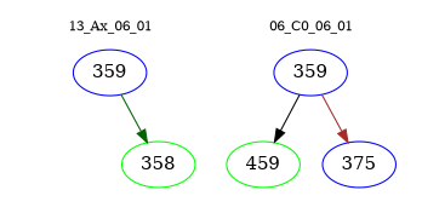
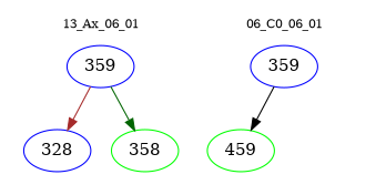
  digraph {
    node [color=blue]
    edge [color=brown]
    n1 [label=359]
+   n2 [label=328]
    n3 [color=green label=358]
    n4 [label=359]
    n5 [color=green label=459]
-   n6 [label=375]
    subgraph cluster_1 {
      color=white
      fontsize=10
      label="13_Ax_06_01"
      n1
+     n2
      n3
    }
    subgraph cluster_2 {
      color=white
      fontsize=10
      label="06_C0_06_01"
      n4
      n5
-     n6
    }
+   n1 -> n2
    n1 -> n3 [color=darkgreen]
    n4 -> n5 [color=black]
-   n4 -> n6
  }
